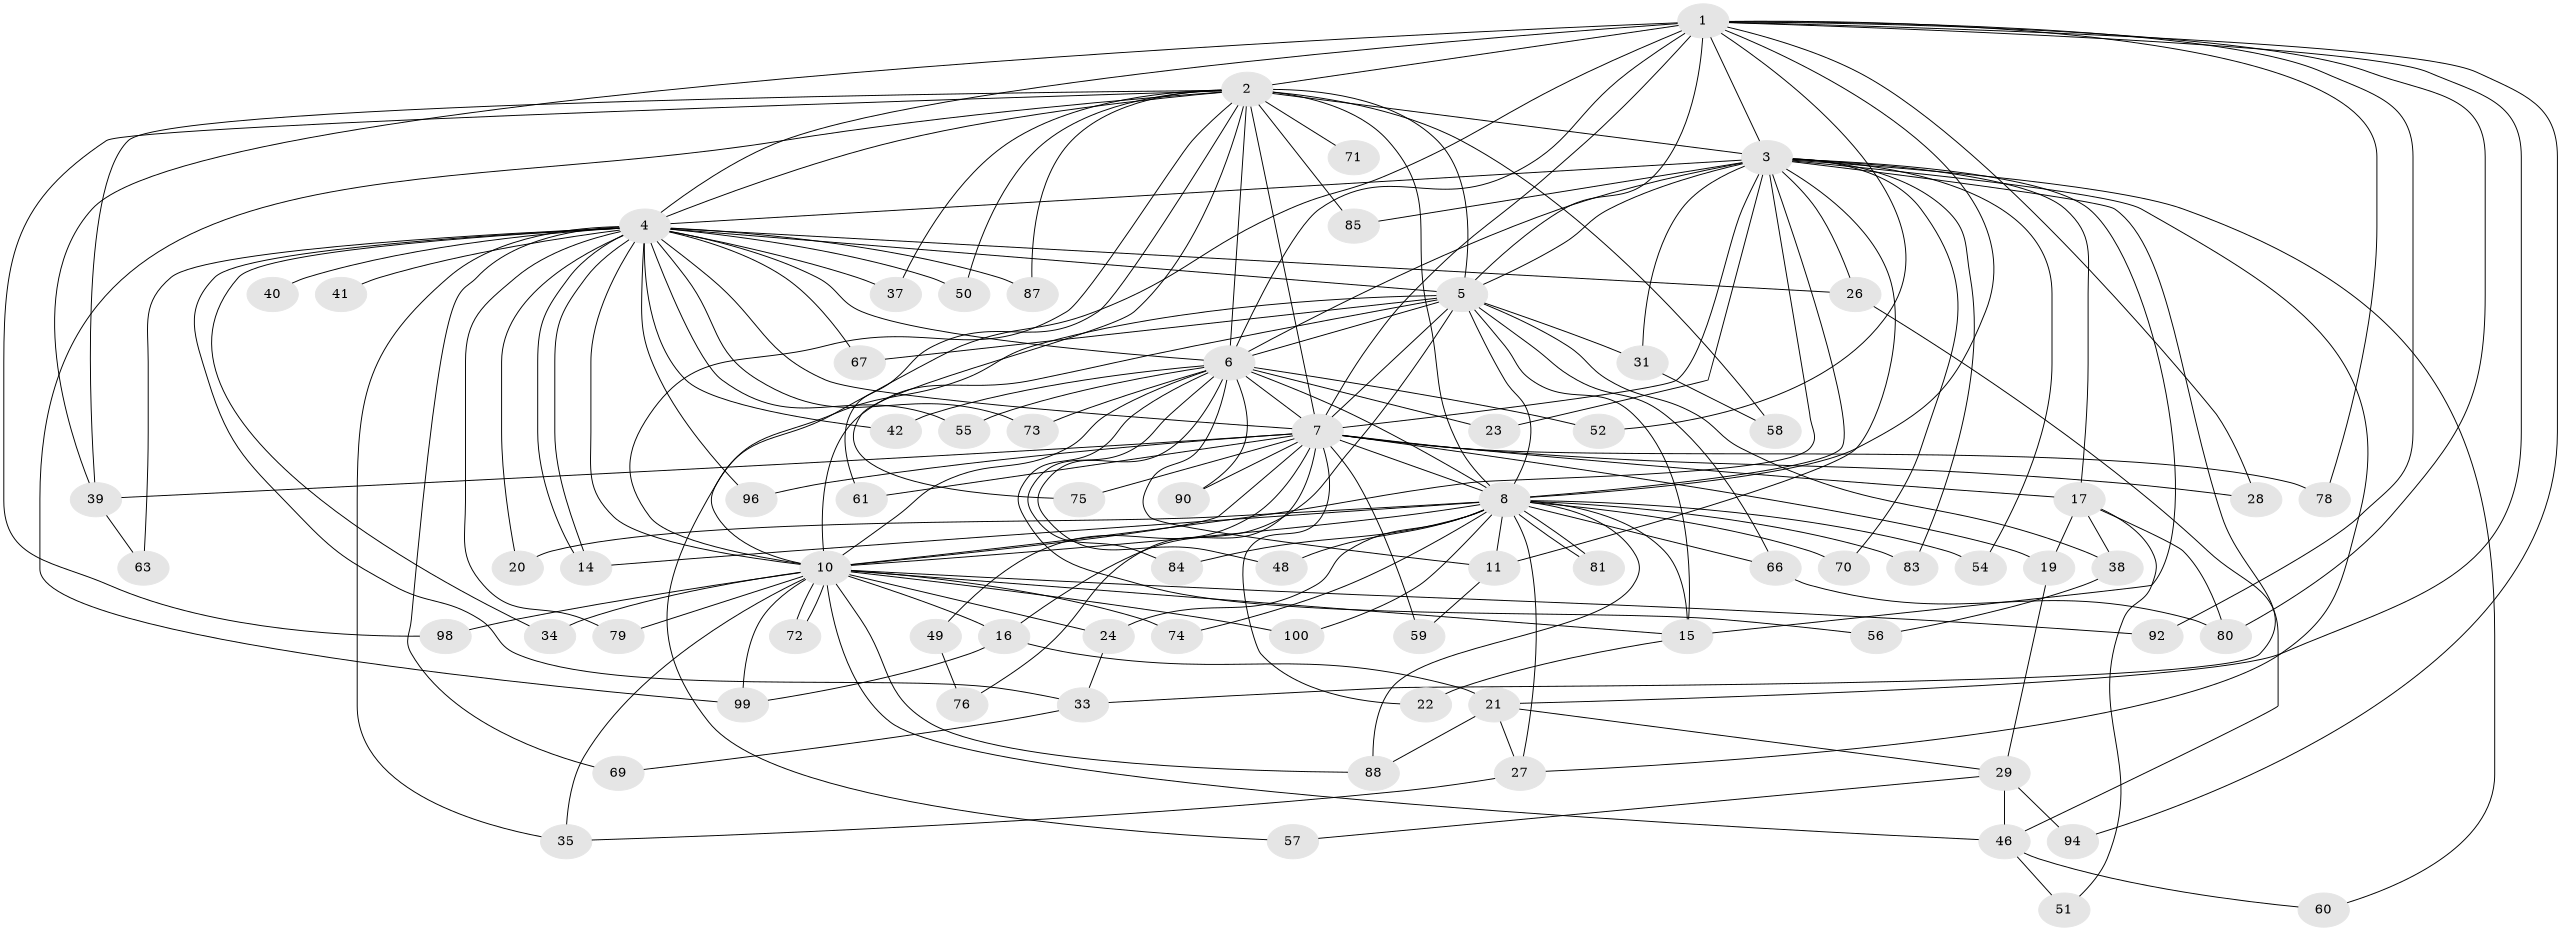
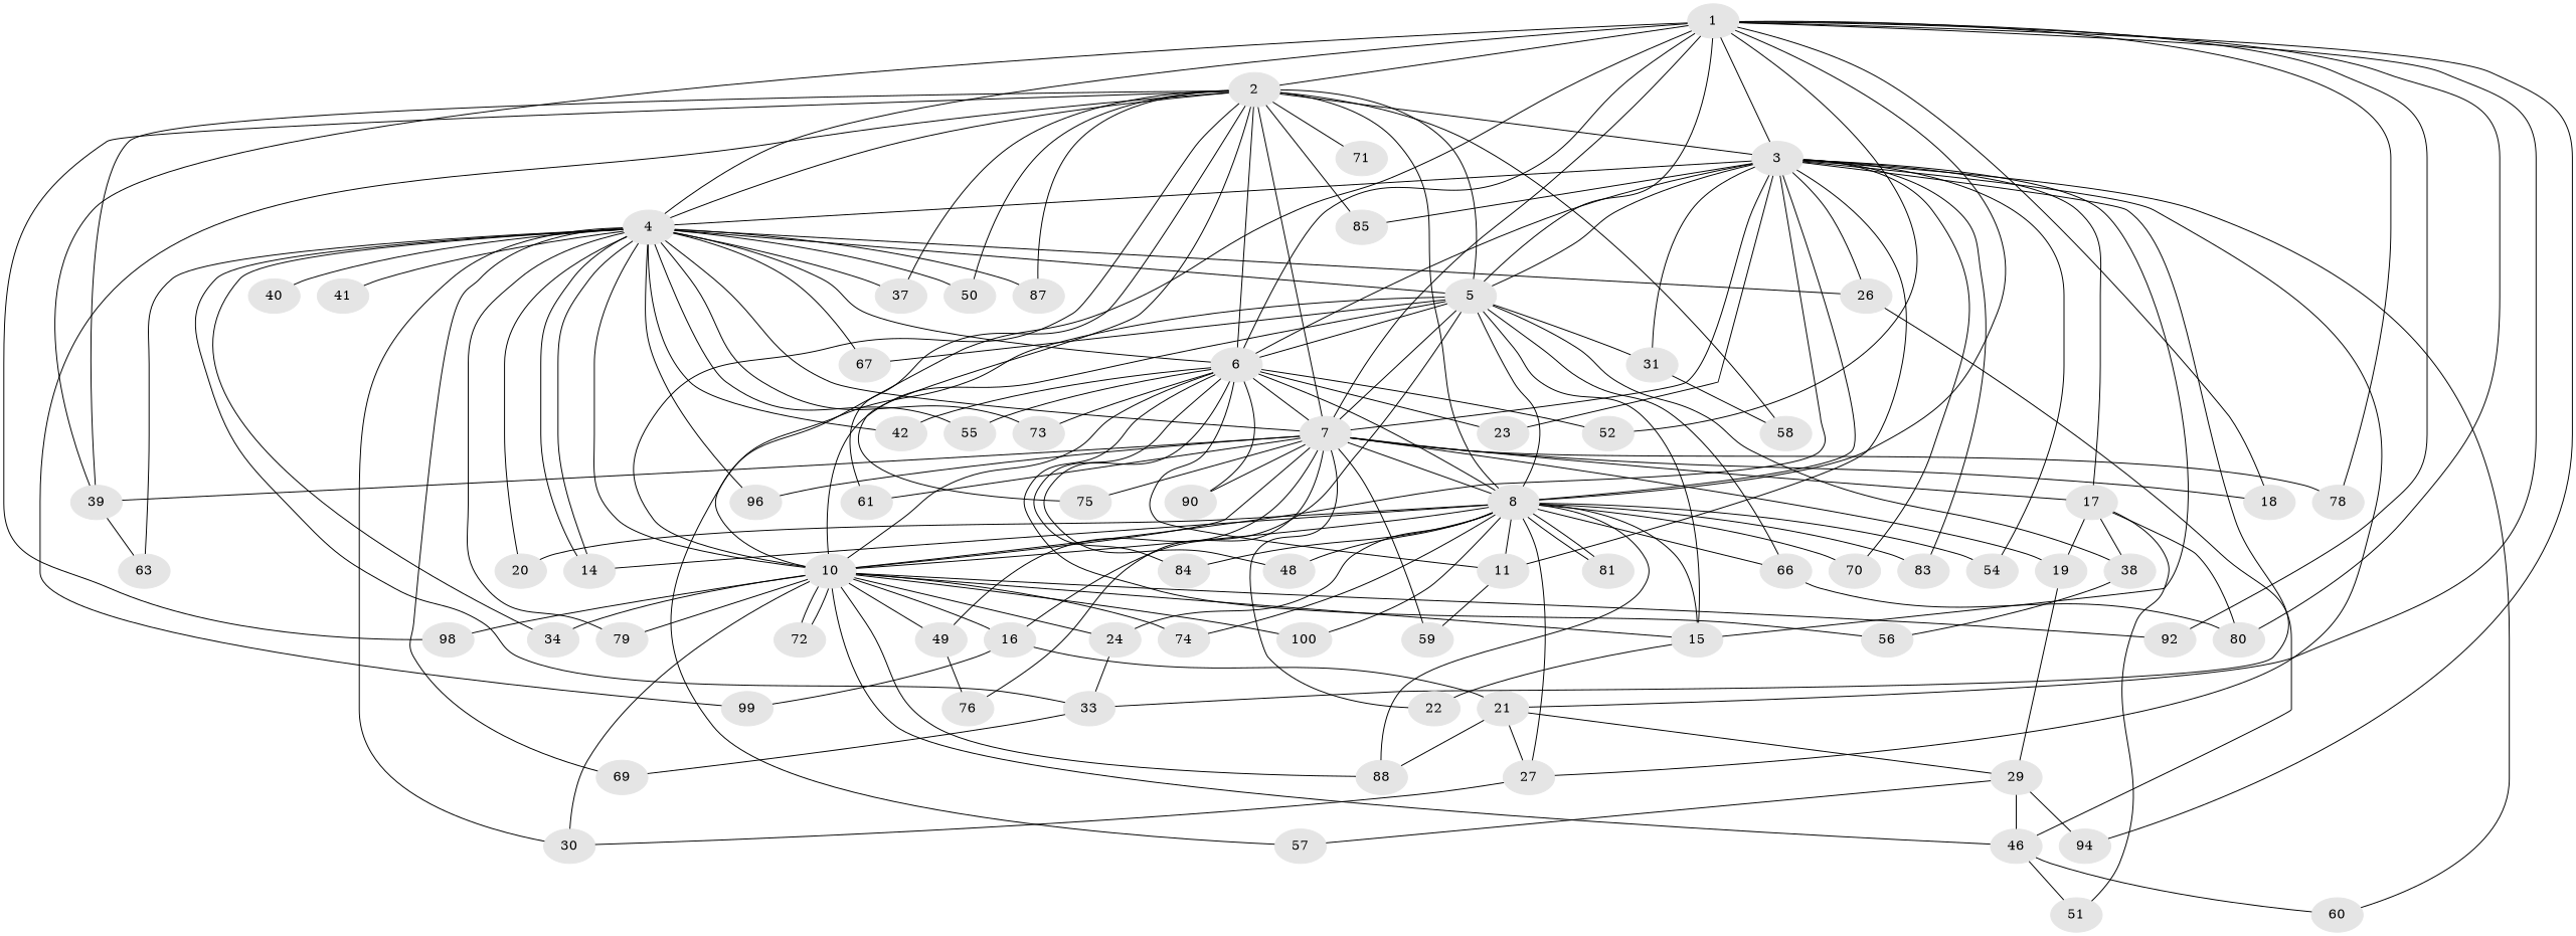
  graph {
    node [color=gray90 style=filled]
    1 [super="+12"]
    2 [super="+36"]
    3 [super="+82"]
    4 [super="+9"]
    5 [super="+25"]
    6 [super="+13"]
    7 [super="+65"]
    8 [super="+97"]
    10 [super="+62"]
-   18 [label=28]
+   18
    21
    n12 [label=39 super="+35"]
    52
    78
    80 [super="+93"]
    92
    94
    37
    50
    58 [super="+68"]
    61
    71
    75
    85
    87
    98
    99
    11 [super="+45"]
    15 [super="+28"]
    17 [super="+86"]
    23
    26
    27 [super="+53"]
    31
    33 [super="+72"]
    54 [super="+64"]
    60
    70
    83
    14 [super="+39"]
    20
-   30 [super="+44" label=35]
+   30 [super="+44"]
    34
    40
    41
    42
    55
    63
    67
    69
    73
    79
    96
    16
    38
    57
    66
    48
    56
    84
    90
    19 [super="+91"]
    22
    49
    59
    76
    24
    74
    81
    88 [super="+95"]
    100
    46 [super="+47"]
    n73 [label=72]
    29 [super="+89"]
    51
    1 -- 2 [weight=2]
    1 -- 3
    1 -- 4 [weight=2]
    1 -- 5
    1 -- 6
    1 -- 7
    1 -- 8
    1 -- 10
    1 -- 18
    1 -- 21
    1 -- n12
    1 -- 52
    1 -- 78
    1 -- 80
    1 -- 92
    1 -- 94
    2 -- 3 [weight=3]
    2 -- 4 [weight=2]
    2 -- 5
    2 -- 6
    2 -- 7
    2 -- 8
    2 -- 10
    2 -- n12
    2 -- 37
    2 -- 50
    2 -- 58 [weight=2]
    2 -- 61
    2 -- 71
    2 -- 75
    2 -- 85
    2 -- 87
    2 -- 98
    2 -- 99
    3 -- 4 [weight=2]
    3 -- 5
    3 -- 6
    3 -- 7
    3 -- 8
    3 -- 10
    3 -- 85
    3 -- 11
    3 -- 15
    3 -- 17
    3 -- 23
    3 -- 26
    3 -- 27
    3 -- 31
    3 -- 33
    3 -- 54 [weight=2]
    3 -- 60
    3 -- 70
    3 -- 83
    4 -- 5 [weight=2]
    4 -- 6 [weight=2]
    4 -- 7 [weight=2]
    4 -- 10 [weight=2]
    4 -- 37
    4 -- 50
    4 -- 87
    4 -- 26
    4 -- 33
    4 -- 14
    4 -- 14
    4 -- 20
    4 -- 30
    4 -- 34
    4 -- 40 [weight=2]
    4 -- 41 [weight=2]
    4 -- 42
    4 -- 55
    4 -- 63
    4 -- 67
    4 -- 69
    4 -- 73
    4 -- 79
    4 -- 96
    5 -- 6
    5 -- 7
    5 -- 8
    5 -- 10 [weight=2]
    5 -- 15
    5 -- 31
    5 -- 67
    5 -- 16
    5 -- 38
    5 -- 57
    5 -- 66
    6 -- 7
    6 -- 8 [weight=3]
    6 -- 10
    6 -- 52
    6 -- 11
    6 -- 23
    6 -- 42
    6 -- 55
    6 -- 73
    6 -- 48
    6 -- 56
    6 -- 84
    6 -- 90
    7 -- 8
    7 -- 10
    7 -- 18
    7 -- n12
    7 -- 78
    7 -- 61
    7 -- 75
    7 -- 17
    7 -- 96
    7 -- 90
    7 -- 19 [weight=2]
    7 -- 22 [weight=2]
    7 -- 49
    7 -- 59
    7 -- 76
    8 -- 10
    8 -- 11
    8 -- 15
    8 -- 27
    8 -- 54
    8 -- 70
    8 -- 83
    8 -- 14
    8 -- 20
    8 -- 66
    8 -- 48
    8 -- 84
    8 -- 24
    8 -- 74
    8 -- 81
    8 -- 81
    8 -- 88
    8 -- 100
    10 -- 92
    10 -- 98
    10 -- 15
    10 -- 30
    10 -- 34
    10 -- 79
    10 -- 16
-   10 -- 99
+   10 -- 49
    10 -- 24
    10 -- 74
    10 -- 88
    10 -- 100
    10 -- 46
    10 -- n73
    10 -- n73
    21 -- 27
    21 -- 88
    21 -- 29
    n12 -- 63
    11 -- 59
    15 -- 22
    17 -- 80
    17 -- 38
    17 -- 19
    17 -- 51
    26 -- 46
    27 -- 30
    31 -- 58
    33 -- 69
    16 -- 21
    16 -- 99
    38 -- 56
    66 -- 80
    19 -- 29
    49 -- 76
    24 -- 33
    46 -- 60
    46 -- 51
    29 -- 94
    29 -- 57
    29 -- 46 [weight=2]
  }
